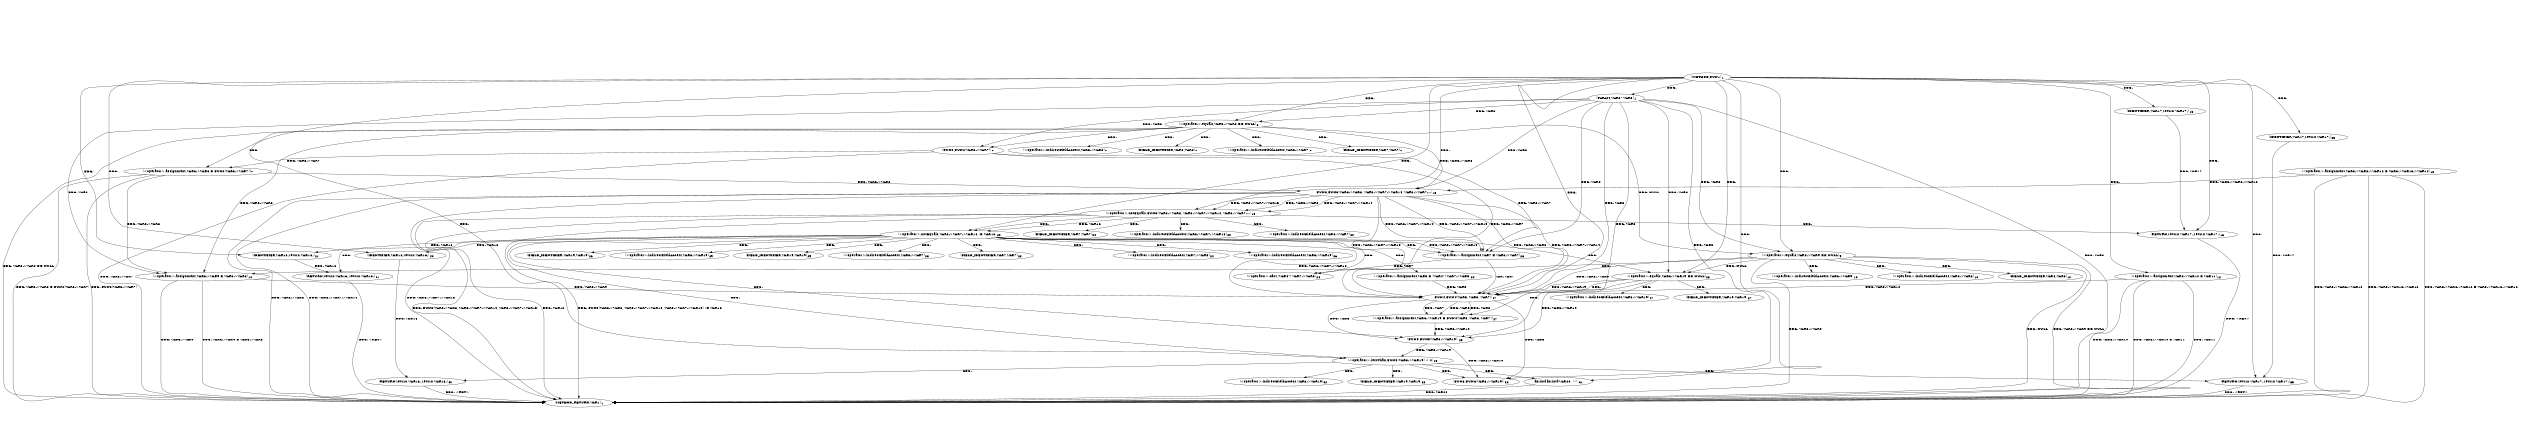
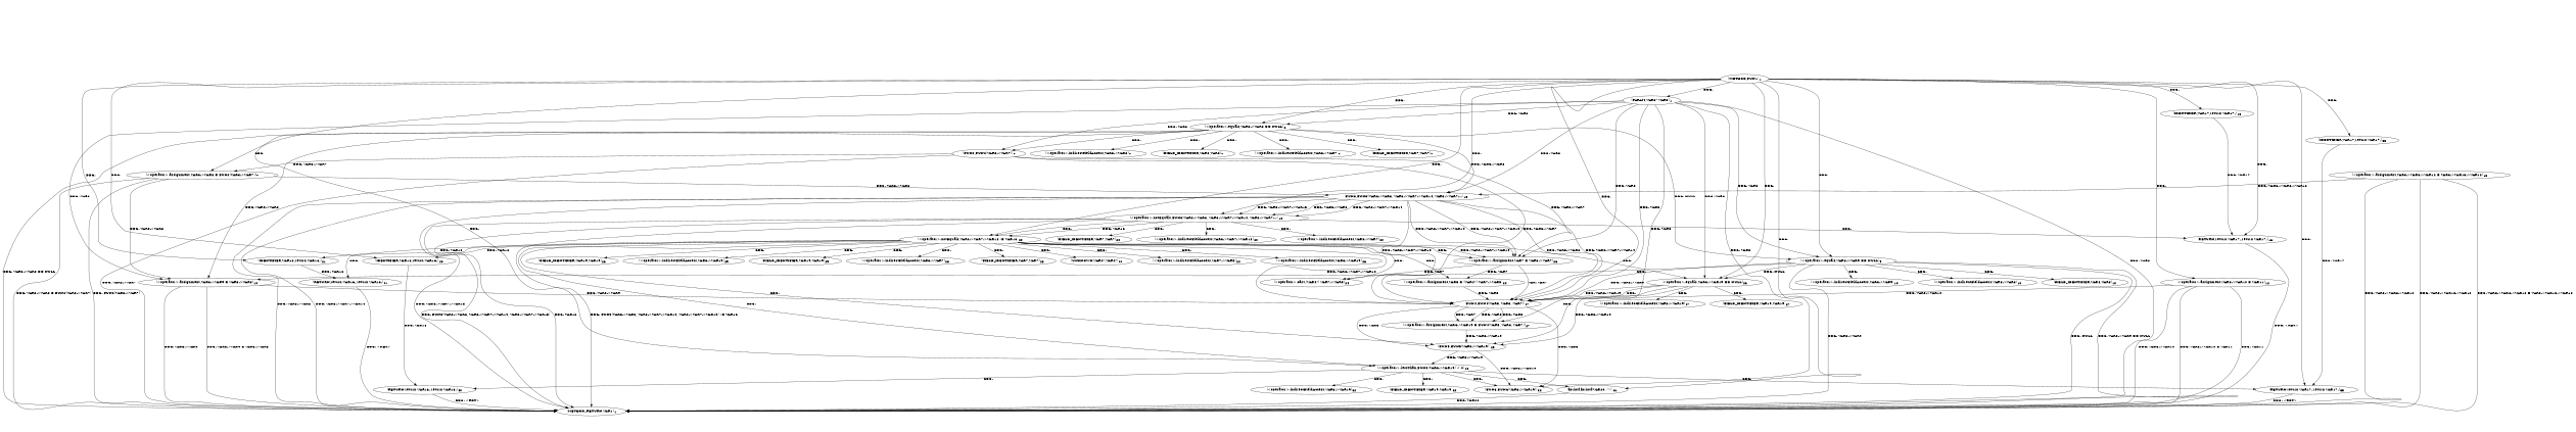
  digraph {
    n1 [label=<(METHOD,FUN1)<SUB>1</SUB>>]
    n2 [label=<(PARAM,VAR2* VAR3)<SUB>1</SUB>>]
    n3 [label=<(&lt;operator&gt;.assignment,VAR3-&gt;VAR10 = VAR11)<SUB>12</SUB>>]
    n4 [label=<(&lt;operator&gt;.equals,VAR3-&gt;VAR8 == NULL)<SUB>6</SUB>>]
    n5 [label=<(&lt;operator&gt;.equals,VAR3-&gt;VAR9 == NULL)<SUB>9</SUB>>]
    n6 [label=<(&lt;operator&gt;.notEquals,FUN3(VAR3-&gt;VAR8, VAR3-&gt;VAR7-&gt;VAR14, VAR3-&gt;VAR7-...)<SUB>15</SUB>>]
    n7 [label=<(&lt;operator&gt;.notEquals,VAR3-&gt;VAR7-&gt;VAR18 != VAR16)<SUB>20</SUB>>]
    n8 [label=<(&lt;operator&gt;.equals,VAR3-&gt;VAR19 == NULL)<SUB>26</SUB>>]
    n9 [label=<(&lt;operator&gt;.lessThan,FUN5(VAR3-&gt;VAR19) &lt; 0)<SUB>29</SUB>>]
    n10 [label=<(IDENTIFIER,VAR16,return VAR16;)<SUB>40</SUB>>]
    n11 [label=<(RETURN,return VAR17;,return VAR17;)<SUB>16</SUB>>]
    n12 [label=<(fprintf,fprintf(VAR20, &quot;&quot;))<SUB>31</SUB>>]
    n13 [label=<(RETURN,return VAR17;,return VAR17;)<SUB>35</SUB>>]
    n14 [label=<(IDENTIFIER,VAR17,return VAR17;)<SUB>16</SUB>>]
    n15 [label=<(IDENTIFIER,VAR16,return VAR16;)<SUB>21</SUB>>]
    n16 [label=<(IDENTIFIER,VAR17,return VAR17;)<SUB>35</SUB>>]
    n17 [label=<(FUN4,FUN4(VAR5, VAR3, VAR7))<SUB>27</SUB>>]
    n18 [label=<(METHOD_RETURN,VAR1)<SUB>1</SUB>>]
    n19 [label=<(&lt;operator&gt;.assignment,VAR7 = VAR3-&gt;VAR7)<SUB>23</SUB>>]
    n20 [label=<(&lt;operator&gt;.assignment,VAR3-&gt;VAR9 = VAR3-&gt;VAR8)<SUB>10</SUB>>]
    n21 [label=<(FUN6,FUN6(VAR3-&gt;VAR19))<SUB>32</SUB>>]
    n22 [label=<(FUN3,FUN3(VAR3-&gt;VAR8, VAR3-&gt;VAR7-&gt;VAR14, VAR3-&gt;VAR7-...)<SUB>15</SUB>>]
    n23 [label=<(FUN5,FUN5(VAR3-&gt;VAR19))<SUB>29</SUB>>]
    n24 [label=<(FUN2,FUN2(VAR3-&gt;VAR7))<SUB>7</SUB>>]
    n25 [label=<(&lt;operator&gt;.assignment,VAR3-&gt;VAR8 = FUN2(VAR3-&gt;VAR7))<SUB>7</SUB>>]
    n26 [label=<(&lt;operator&gt;.indirectFieldAccess,VAR3-&gt;VAR8)<SUB>7</SUB>>]
    n27 [label=<(FIELD_IDENTIFIER,VAR8,VAR8)<SUB>7</SUB>>]
    n28 [label=<(&lt;operator&gt;.indirectFieldAccess,VAR3-&gt;VAR7)<SUB>7</SUB>>]
    n29 [label=<(FIELD_IDENTIFIER,VAR7,VAR7)<SUB>7</SUB>>]
    n30 [label=<(&lt;operator&gt;.indirectFieldAccess,VAR3-&gt;VAR9)<SUB>10</SUB>>]
    n31 [label=<(&lt;operator&gt;.indirectFieldAccess,VAR3-&gt;VAR8)<SUB>10</SUB>>]
    n32 [label=<(FIELD_IDENTIFIER,VAR8,VAR8)<SUB>10</SUB>>]
    n33 [label=<(&lt;operator&gt;.indirectFieldAccess,VAR3-&gt;VAR7-&gt;VAR18)<SUB>20</SUB>>]
    n34 [label=<(&lt;operator&gt;.indirectFieldAccess,VAR3-&gt;VAR7)<SUB>20</SUB>>]
    n35 [label=<(FIELD_IDENTIFIER,VAR7,VAR7)<SUB>20</SUB>>]
    n36 [label=<(&lt;operator&gt;.assignment,VAR5 = (VAR4*) VAR7-&gt;VAR5)<SUB>24</SUB>>]
    n37 [label=<(&lt;operator&gt;.cast,(VAR4*) VAR7-&gt;VAR5)<SUB>24</SUB>>]
    n38 [label=<(RETURN,return VAR16;,return VAR16;)<SUB>21</SUB>>]
    n39 [label=<(&lt;operator&gt;.indirectFieldAccess,VAR3-&gt;VAR7)<SUB>23</SUB>>]
    n40 [label=<(FIELD_IDENTIFIER,VAR7,VAR7)<SUB>23</SUB>>]
+   n41 [label=<(UNKNOWN,VAR4*,VAR4*)<SUB>24</SUB>>]
    n42 [label=<(&lt;operator&gt;.indirectFieldAccess,VAR7-&gt;VAR5)<SUB>24</SUB>>]
    n43 [label=<(&lt;operator&gt;.indirectFieldAccess,VAR3-&gt;VAR19)<SUB>26</SUB>>]
    n44 [label=<(FIELD_IDENTIFIER,VAR19,VAR19)<SUB>26</SUB>>]
    n45 [label=<(&lt;operator&gt;.indirectFieldAccess,VAR3-&gt;VAR19)<SUB>29</SUB>>]
    n46 [label=<(FIELD_IDENTIFIER,VAR19,VAR19)<SUB>29</SUB>>]
    n47 [label=<(&lt;operator&gt;.assignment,VAR3-&gt;VAR19 = FUN4(VAR5, VAR3, VAR7))<SUB>27</SUB>>]
    n48 [label=<(&lt;operator&gt;.indirectFieldAccess,VAR3-&gt;VAR19)<SUB>27</SUB>>]
    n49 [label=<(FIELD_IDENTIFIER,VAR19,VAR19)<SUB>27</SUB>>]
    n50 [label=<(RETURN,return VAR16;,return VAR16;)<SUB>40</SUB>>]
    n51 [label=<(&lt;operator&gt;.indirectFieldAccess,VAR3-&gt;VAR19)<SUB>32</SUB>>]
    n52 [label=<(FIELD_IDENTIFIER,VAR19,VAR19)<SUB>32</SUB>>]
    n53 [label=<(&lt;operator&gt;.assignment,VAR3-&gt;VAR8-&gt;VAR12 = VAR3-&gt;VAR13-&gt;VAR12)<SUB>13</SUB>>]
    n1 -> n2 [label="DDG: "]
    n1 -> n3 [label="DDG: "]
    n1 -> n4 [label="DDG: "]
    n1 -> n5 [label="DDG: "]
    n1 -> n6 [label="DDG: "]
    n1 -> n7 [label="DDG: "]
    n1 -> n8 [label="DDG: "]
    n1 -> n9 [label="DDG: "]
    n1 -> n10 [label="DDG: "]
    n1 -> n11 [label="DDG: "]
    n1 -> n12 [label="DDG: "]
    n1 -> n13 [label="DDG: "]
    n1 -> n14 [label="DDG: "]
    n1 -> n15 [label="DDG: "]
    n1 -> n16 [label="DDG: "]
    n1 -> n17 [label="DDG: "]
    n2 -> n4 [label="DDG: VAR3"]
    n2 -> n5 [label="DDG: VAR3"]
    n2 -> n8 [label="DDG: VAR3"]
    n2 -> n17 [label="DDG: VAR3"]
    n2 -> n18 [label="DDG: VAR3"]
    n2 -> n19 [label="DDG: VAR3"]
    n2 -> n20 [label="DDG: VAR3"]
    n2 -> n21 [label="DDG: VAR3"]
    n2 -> n22 [label="DDG: VAR3"]
    n2 -> n23 [label="DDG: VAR3"]
    n2 -> n24 [label="DDG: VAR3"]
    n3 -> n17 [label="DDG: VAR3-&gt;VAR10"]
    n3 -> n18 [label="DDG: VAR3-&gt;VAR10"]
    n3 -> n18 [label="DDG: VAR3-&gt;VAR10 = VAR11"]
    n3 -> n18 [label="DDG: VAR11"]
    n4 -> n5 [label="DDG: NULL"]
    n4 -> n18 [label="DDG: VAR3-&gt;VAR8 == NULL"]
    n4 -> n20 [label="DDG: VAR3-&gt;VAR8"]
    n4 -> n22 [label="DDG: VAR3-&gt;VAR8"]
    n4 -> n24 [label="CDG: "]
    n4 -> n25 [label="CDG: "]
    n4 -> n26 [label="CDG: "]
    n4 -> n27 [label="CDG: "]
    n4 -> n28 [label="CDG: "]
    n4 -> n29 [label="CDG: "]
    n5 -> n8 [label="DDG: NULL"]
    n5 -> n17 [label="DDG: VAR3-&gt;VAR9"]
    n5 -> n18 [label="DDG: VAR3-&gt;VAR9"]
    n5 -> n18 [label="DDG: NULL"]
    n5 -> n18 [label="DDG: VAR3-&gt;VAR9 == NULL"]
    n5 -> n20 [label="CDG: "]
    n5 -> n30 [label="CDG: "]
    n5 -> n31 [label="CDG: "]
    n5 -> n32 [label="CDG: "]
    n6 -> n7 [label="DDG: VAR16"]
    n6 -> n7 [label="CDG: "]
    n6 -> n11 [label="CDG: "]
    n6 -> n18 [label="DDG: FUN3(VAR3-&gt;VAR8, VAR3-&gt;VAR7-&gt;VAR14, VAR3-&gt;VAR7-&gt;VAR15)"]
    n6 -> n18 [label="DDG: VAR16"]
    n6 -> n18 [label="DDG: FUN3(VAR3-&gt;VAR8, VAR3-&gt;VAR7-&gt;VAR14, VAR3-&gt;VAR7-&gt;VAR15) != VAR16"]
    n6 -> n33 [label="CDG: "]
    n6 -> n34 [label="CDG: "]
    n6 -> n35 [label="CDG: "]
    n7 -> n8 [label="CDG: "]
    n7 -> n9 [label="CDG: "]
    n7 -> n10 [label="DDG: VAR16"]
    n7 -> n15 [label="DDG: VAR16"]
    n7 -> n17 [label="DDG: VAR3-&gt;VAR7-&gt;VAR18"]
    n7 -> n19 [label="DDG: VAR3-&gt;VAR7-&gt;VAR18"]
    n7 -> n19 [label="CDG: "]
    n7 -> n23 [label="CDG: "]
    n7 -> n36 [label="CDG: "]
    n7 -> n37 [label="CDG: "]
    n7 -> n38 [label="CDG: "]
    n7 -> n39 [label="CDG: "]
    n7 -> n40 [label="CDG: "]
+   n7 -> n41 [label="CDG: "]
    n7 -> n42 [label="CDG: "]
    n7 -> n43 [label="CDG: "]
    n7 -> n44 [label="CDG: "]
    n7 -> n45 [label="CDG: "]
    n7 -> n46 [label="CDG: "]
    n8 -> n17 [label="DDG: VAR3-&gt;VAR19"]
    n8 -> n17 [label="CDG: "]
    n8 -> n23 [label="DDG: VAR3-&gt;VAR19"]
    n8 -> n47 [label="CDG: "]
    n8 -> n48 [label="CDG: "]
    n8 -> n49 [label="CDG: "]
    n9 -> n12 [label="CDG: "]
    n9 -> n13 [label="CDG: "]
    n9 -> n21 [label="CDG: "]
    n9 -> n50 [label="CDG: "]
    n9 -> n51 [label="CDG: "]
    n9 -> n52 [label="CDG: "]
    n10 -> n50 [label="DDG: VAR16"]
    n11 -> n18 [label="DDG: &lt;RET&gt;"]
    n12 -> n18 [label="DDG: VAR20"]
    n13 -> n18 [label="DDG: &lt;RET&gt;"]
    n14 -> n11 [label="DDG: VAR17"]
    n15 -> n38 [label="DDG: VAR16"]
    n16 -> n13 [label="DDG: VAR17"]
    n17 -> n21 [label="DDG: VAR3"]
    n17 -> n23 [label="DDG: VAR3"]
    n17 -> n47 [label="DDG: VAR5"]
    n17 -> n47 [label="DDG: VAR3"]
    n17 -> n47 [label="DDG: VAR7"]
    n19 -> n17 [label="VAR: VAR7"]
+   n19 -> n36 [label="DDG: VAR7"]
    n19 -> n37 [label="DDG: VAR7"]
    n20 -> n17 [label="DDG: VAR3-&gt;VAR9"]
    n20 -> n18 [label="DDG: VAR3-&gt;VAR9"]
    n20 -> n18 [label="DDG: VAR3-&gt;VAR9 = VAR3-&gt;VAR8"]
    n22 -> n6 [label="DDG: VAR3-&gt;VAR8"]
    n22 -> n6 [label="DDG: VAR3-&gt;VAR7-&gt;VAR14"]
    n22 -> n6 [label="DDG: VAR3-&gt;VAR7-&gt;VAR15"]
    n22 -> n17 [label="DDG: VAR3-&gt;VAR8"]
    n22 -> n17 [label="DDG: VAR3-&gt;VAR7-&gt;VAR14"]
    n22 -> n17 [label="DDG: VAR3-&gt;VAR7-&gt;VAR15"]
    n22 -> n18 [label="DDG: VAR3-&gt;VAR8"]
    n22 -> n18 [label="DDG: VAR3-&gt;VAR7-&gt;VAR14"]
    n22 -> n18 [label="DDG: VAR3-&gt;VAR7-&gt;VAR15"]
    n22 -> n19 [label="DDG: VAR3-&gt;VAR7-&gt;VAR14"]
    n22 -> n19 [label="DDG: VAR3-&gt;VAR7-&gt;VAR15"]
    n23 -> n9 [label="DDG: VAR3-&gt;VAR19"]
    n23 -> n21 [label="DDG: VAR3-&gt;VAR19"]
    n24 -> n17 [label="DDG: VAR3-&gt;VAR7"]
    n24 -> n18 [label="DDG: VAR3-&gt;VAR7"]
    n24 -> n19 [label="DDG: VAR3-&gt;VAR7"]
    n24 -> n25 [label="DDG: VAR3-&gt;VAR7"]
    n25 -> n18 [label="DDG: FUN2(VAR3-&gt;VAR7)"]
    n25 -> n18 [label="DDG: VAR3-&gt;VAR8 = FUN2(VAR3-&gt;VAR7)"]
    n25 -> n20 [label="DDG: VAR3-&gt;VAR8"]
    n25 -> n22 [label="DDG: VAR3-&gt;VAR8"]
    n36 -> n17 [label="DDG: VAR5"]
    n38 -> n18 [label="DDG: &lt;RET&gt;"]
    n47 -> n23 [label="DDG: VAR3-&gt;VAR19"]
    n50 -> n18 [label="DDG: &lt;RET&gt;"]
    n53 -> n18 [label="DDG: VAR3-&gt;VAR8-&gt;VAR12"]
    n53 -> n18 [label="DDG: VAR3-&gt;VAR13-&gt;VAR12"]
    n53 -> n18 [label="DDG: VAR3-&gt;VAR8-&gt;VAR12 = VAR3-&gt;VAR13-&gt;VAR12"]
    n53 -> n22 [label="DDG: VAR3-&gt;VAR8-&gt;VAR12"]
  }
